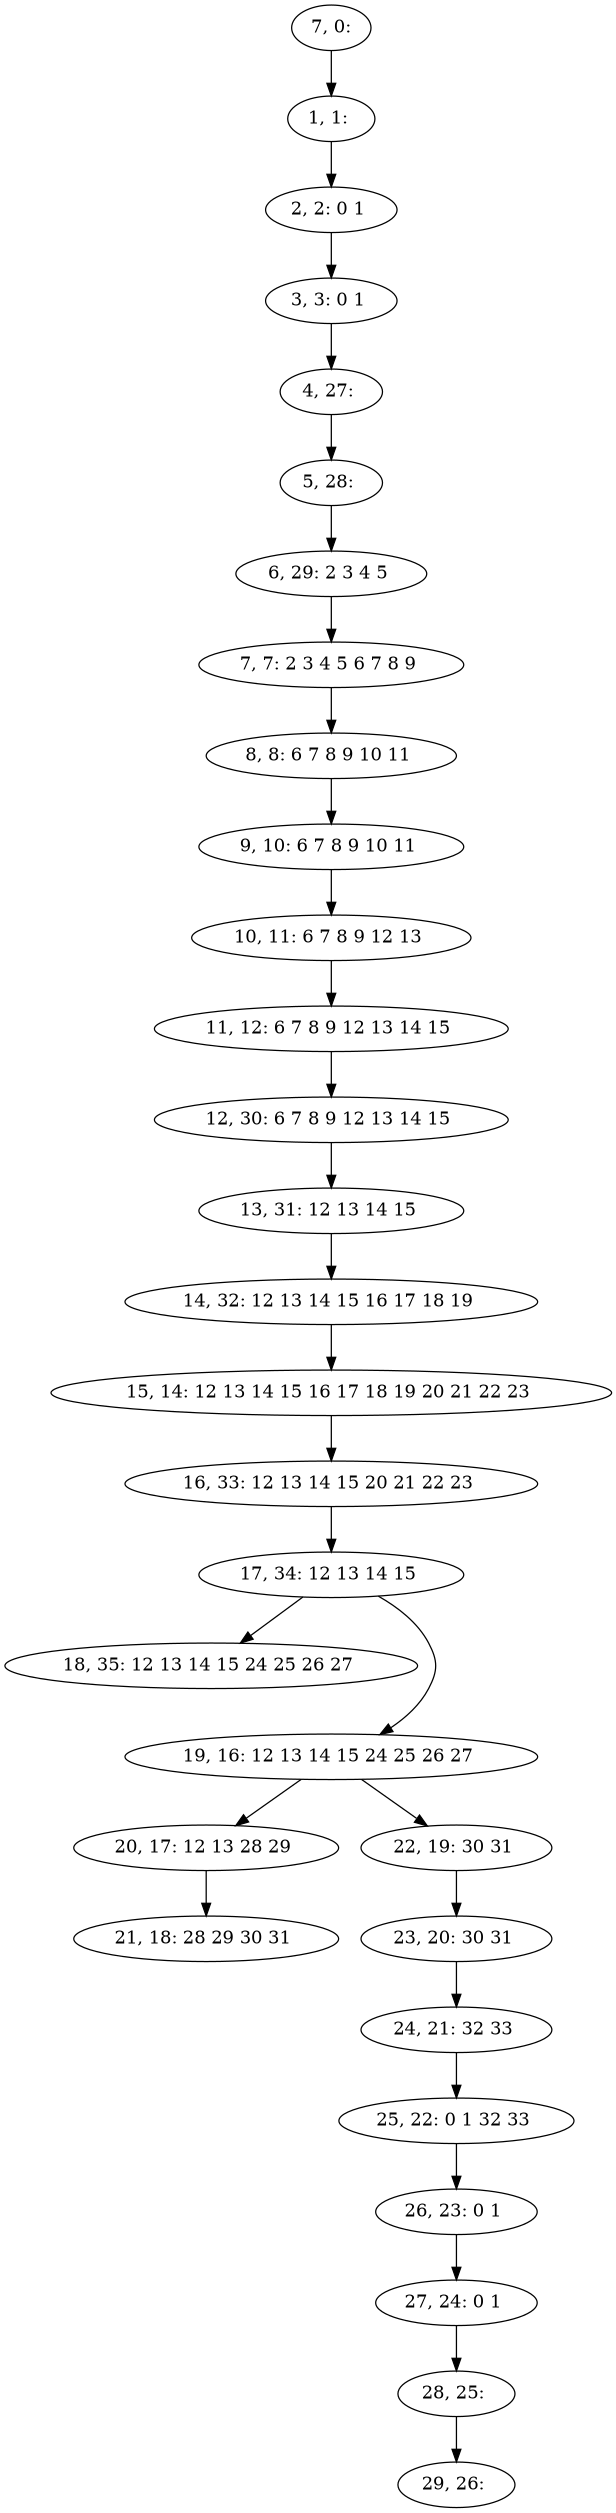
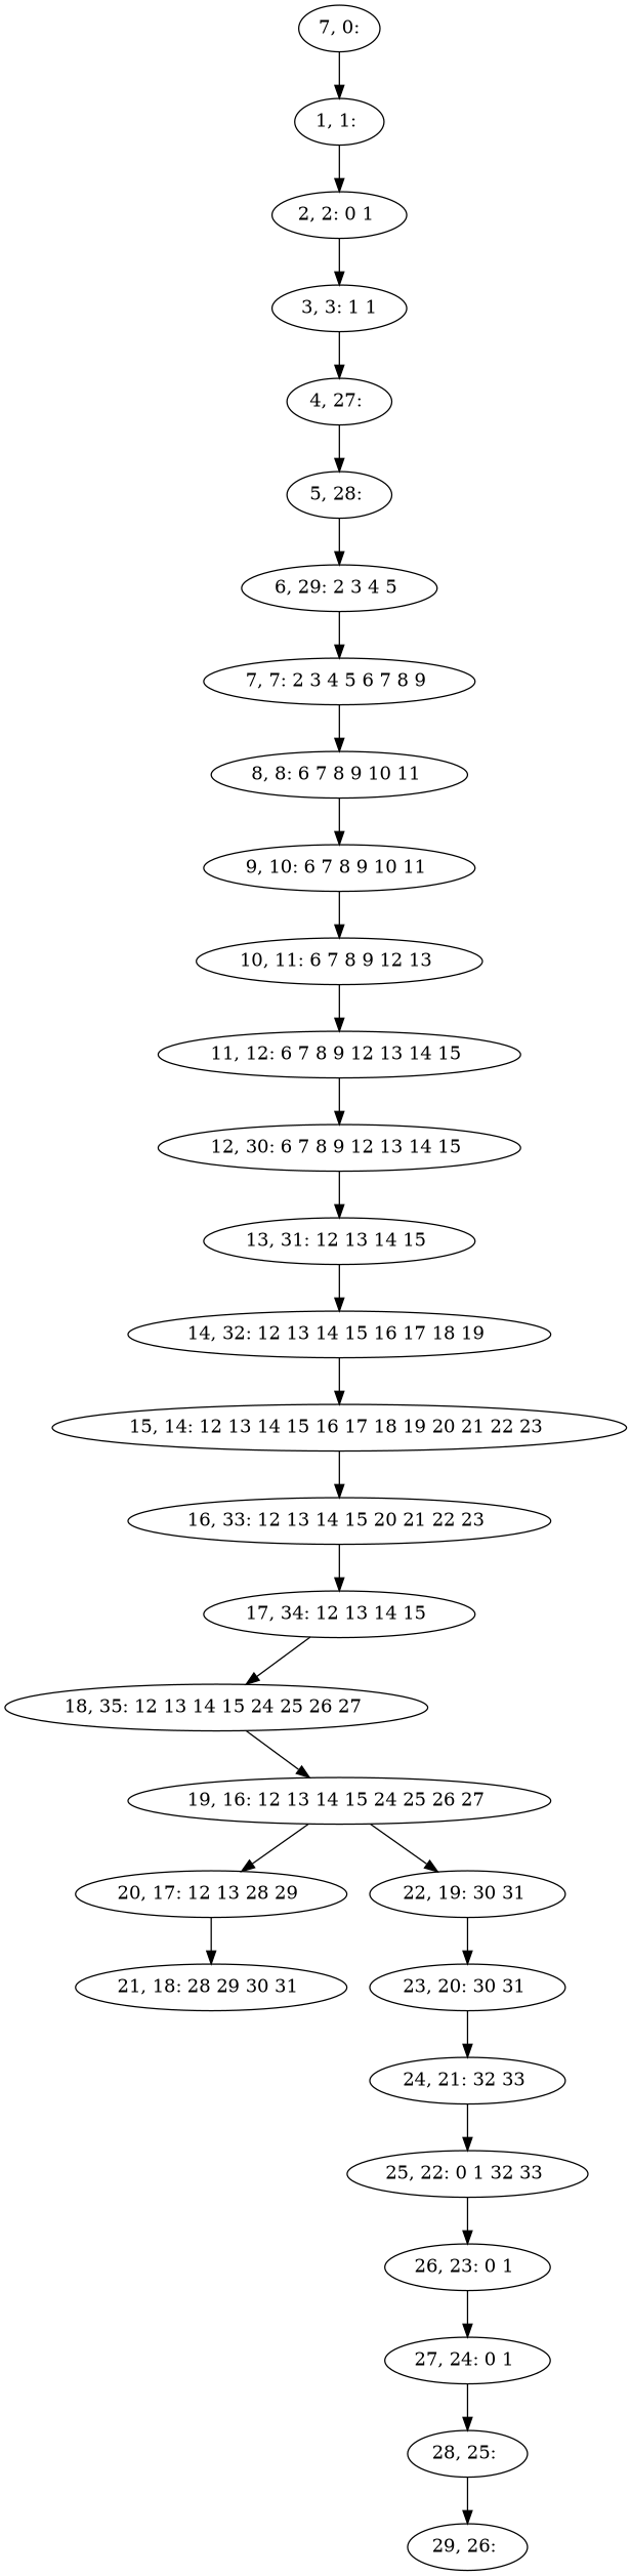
  digraph {
    n1 [label="7, 0:"]
    n2 [label="1, 1: "]
    n3 [label="2, 2: 0 1 "]
-   n4 [label="3, 3: 0 1 "]
+   n4 [label="3, 3: 1 1"]
    n5 [label="4, 27: "]
    n6 [label="5, 28: "]
    n7 [label="26, 23: 0 1 "]
    n8 [label="27, 24: 0 1 "]
    n9 [label="6, 29: 2 3 4 5 "]
    n10 [label="7, 7: 2 3 4 5 6 7 8 9 "]
    n11 [label="8, 8: 6 7 8 9 10 11 "]
    n12 [label="9, 10: 6 7 8 9 10 11 "]
    n13 [label="10, 11: 6 7 8 9 12 13 "]
    n14 [label="11, 12: 6 7 8 9 12 13 14 15 "]
    n15 [label="12, 30: 6 7 8 9 12 13 14 15 "]
    n16 [label="13, 31: 12 13 14 15 "]
    n17 [label="14, 32: 12 13 14 15 16 17 18 19 "]
    n18 [label="15, 14: 12 13 14 15 16 17 18 19 20 21 22 23 "]
    n19 [label="16, 33: 12 13 14 15 20 21 22 23 "]
    n20 [label="17, 34: 12 13 14 15 "]
    n21 [label="18, 35: 12 13 14 15 24 25 26 27 "]
    n22 [label="19, 16: 12 13 14 15 24 25 26 27 "]
    n23 [label="20, 17: 12 13 28 29 "]
    n24 [label="22, 19: 30 31 "]
    n25 [label="21, 18: 28 29 30 31 "]
    n26 [label="23, 20: 30 31 "]
    n27 [label="24, 21: 32 33 "]
    n28 [label="25, 22: 0 1 32 33 "]
    n29 [label="28, 25: "]
    n30 [label="29, 26: "]
    n1 -> n2
    n2 -> n3
    n3 -> n4
    n4 -> n5
    n5 -> n6
    n6 -> n9
    n7 -> n8
    n8 -> n29
    n9 -> n10
    n10 -> n11
    n11 -> n12
    n12 -> n13
    n13 -> n14
    n14 -> n15
    n15 -> n16
    n16 -> n17
    n17 -> n18
    n18 -> n19
    n19 -> n20
    n20 -> n21
-   n20 -> n22
+   n21 -> n22
    n22 -> n23
    n22 -> n24
    n23 -> n25
    n24 -> n26
    n26 -> n27
    n27 -> n28
    n28 -> n7
    n29 -> n30
  }
